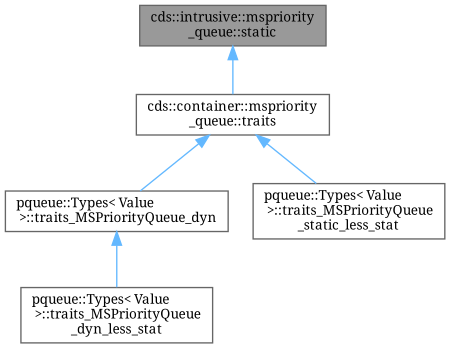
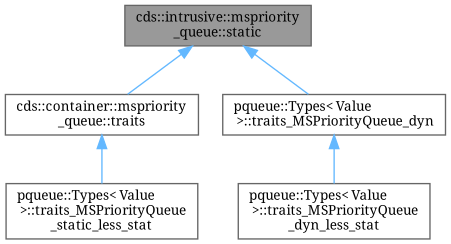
  digraph {
    fontname="Noto Serif"
    rankdir=TB
    node [color=gray40 fillcolor=white fontname="Noto Serif" fontsize=10 shape=box style=filled]
    edge [color=steelblue1 dir=back fontname="Noto Serif" fontsize=10 labelfontname=Helvetica labelfontsize=10 style=solid]
    n1 [fillcolor=grey60 fontcolor=black height=0.2 label="cds::intrusive::mspriority\l_queue::static" width=0.4]
    n2 [height=0.2 label="cds::container::mspriority\l_queue::traits" width=0.4]
    n3 [height=0.2 label="pqueue::Types\< Value\l \>::traits_MSPriorityQueue_dyn" width=0.4]
    n4 [height=0.2 label="pqueue::Types\< Value\l \>::traits_MSPriorityQueue\l_static_less_stat" width=0.4]
    n5 [height=0.2 label="pqueue::Types\< Value\l \>::traits_MSPriorityQueue\l_dyn_less_stat" width=0.4]
    n1 -> n2
-   n2 -> n3
+   n1 -> n3
    n2 -> n4
    n3 -> n5
  }
